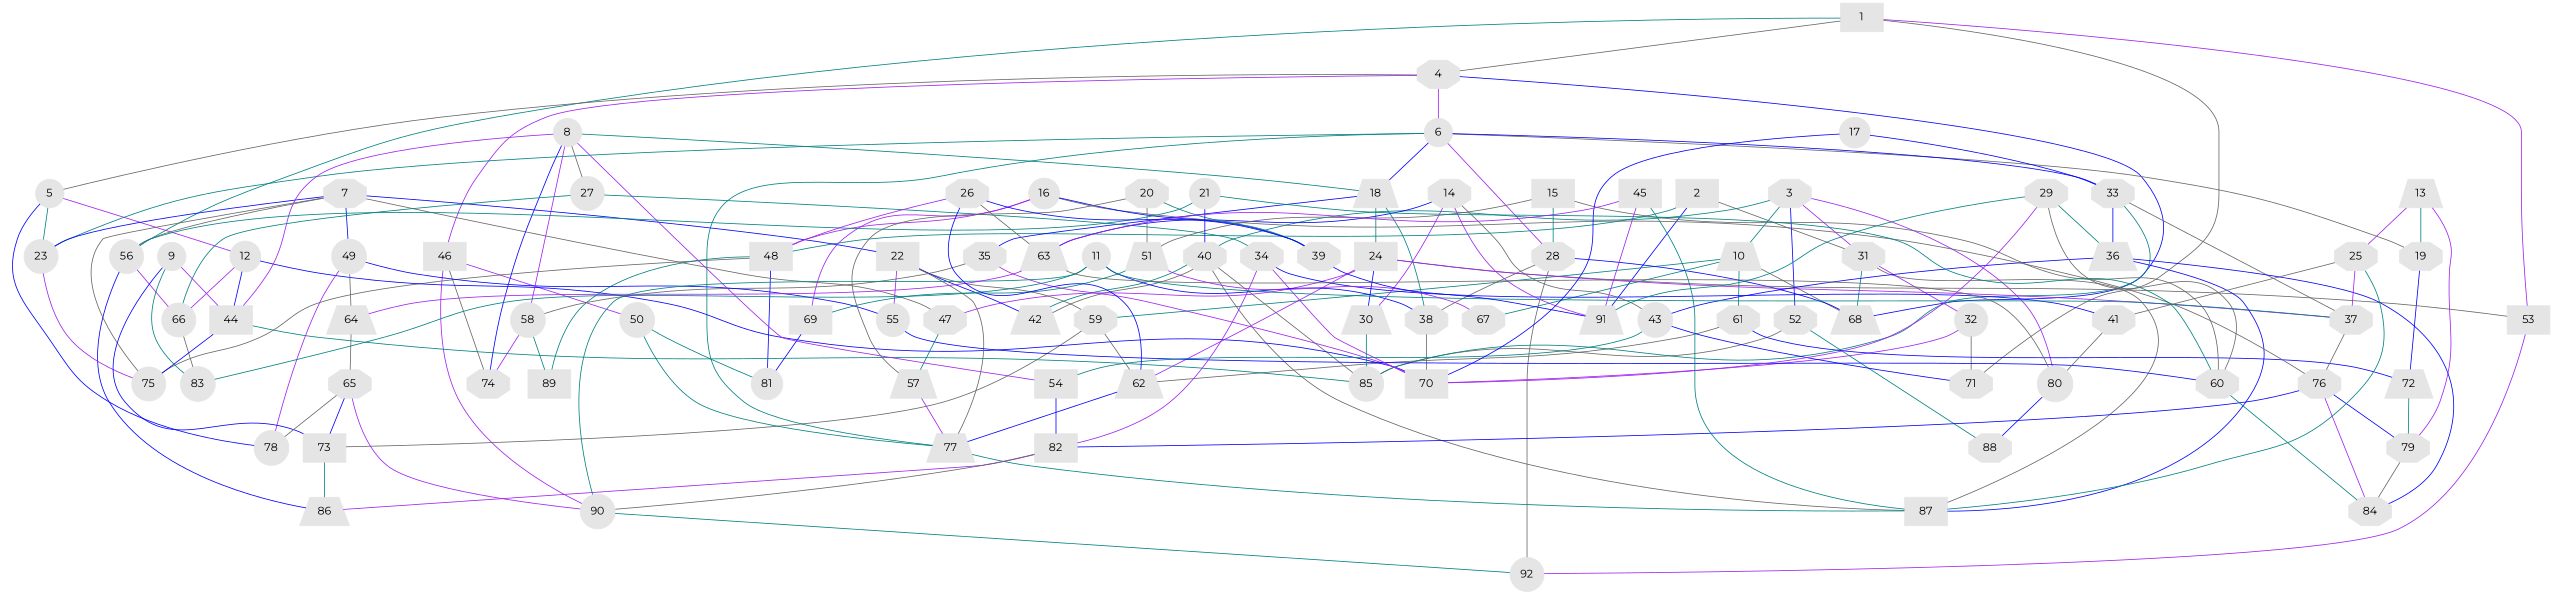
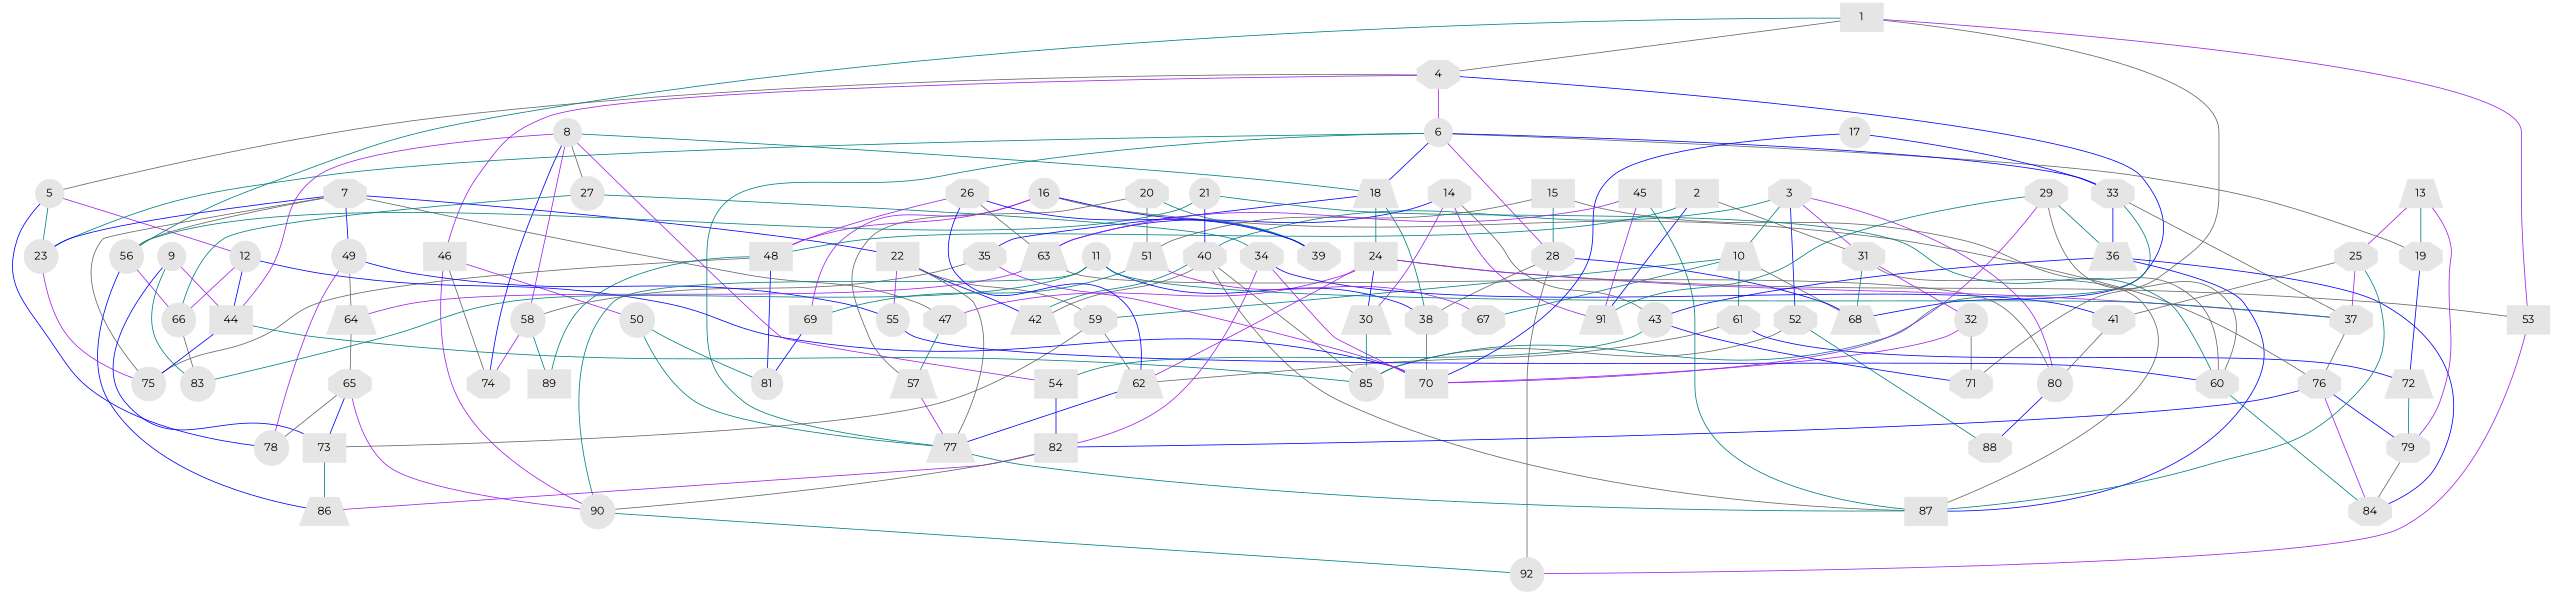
  graph {
    fontname=Montserrat
    node [color=gray90 fontname=Montserrat shape=octagon style=filled]
    edge [color=gray40 fontname=Montserrat]
    1 [shape=box]
    4
    53 [shape=box]
    56 [shape=circle]
    71
    5 [shape=circle]
    6 [shape=circle]
    46 [shape=box]
    68 [shape=trapezium]
    92 [shape=circle]
    66 [shape=circle]
    86 [shape=trapezium]
    2 [shape=box]
    31
    48 [shape=box]
    91 [shape=trapezium]
    87 [shape=box]
    32 [shape=circle]
    75 [shape=circle]
    81 [shape=circle]
    89 [shape=box]
    3
    10 [shape=trapezium]
    40
    52
    80 [shape=circle]
    59
    61
    67
    42 [shape=trapezium]
    85 [shape=circle]
    88
    12 [shape=circle]
    23 [shape=circle]
    78 [shape=circle]
    18 [shape=trapezium]
    19
    28
    33
    77 [shape=trapezium]
    74
    90 [shape=circle]
    50 [shape=circle]
    44 [shape=box]
    70 [shape=box]
    38
    24 [shape=box]
    35
    72 [shape=trapezium]
    37
    36 [shape=trapezium]
    7
    22 [shape=box]
    47
    49 [shape=circle]
    55 [shape=circle]
    57 [shape=trapezium]
    64 [shape=trapezium]
    8 [shape=circle]
    27 [shape=circle]
    54 [shape=box]
    58 [shape=circle]
    34
    82 [shape=box]
    9 [shape=circle]
    73 [shape=box]
    83 [shape=circle]
    62 [shape=trapezium]
    11 [shape=circle]
    76
    13 [shape=trapezium]
    25
    79
    41
    84
    14
    30 [shape=trapezium]
    43 [shape=circle]
    63 [shape=trapezium]
    15 [shape=box]
    51 [shape=trapezium]
    60
    69 [shape=box]
    16 [shape=circle]
    39
    17 [shape=circle]
    20
    21 [shape=circle]
    26
    29
    45 [shape=box]
    65
    1 -- 4
    1 -- 53 [color=purple]
    1 -- 56 [color=teal]
    1 -- 71
    4 -- 5
    4 -- 6 [color=purple]
    4 -- 46 [color=purple]
    4 -- 68 [color=blue]
    53 -- 92 [color=purple]
    56 -- 66 [color=purple]
    56 -- 86 [color=blue]
    5 -- 12 [color=purple]
    5 -- 23 [color=teal]
    5 -- 78 [color=blue]
    6 -- 23 [color=teal]
    6 -- 18 [color=blue]
    6 -- 19
    6 -- 28 [color=purple]
    6 -- 33 [color=blue]
    6 -- 77 [color=teal]
    46 -- 74
    46 -- 90 [color=purple]
    46 -- 50 [color=purple]
    66 -- 83
    2 -- 31
    2 -- 48 [color=teal]
    2 -- 91 [color=blue]
    31 -- 68 [color=teal]
    31 -- 87
    31 -- 32 [color=purple]
    48 -- 75
    48 -- 81 [color=blue]
    48 -- 89 [color=teal]
    32 -- 71
    32 -- 70 [color=purple]
    3 -- 31 [color=purple]
    3 -- 10 [color=teal]
    3 -- 40 [color=teal]
    3 -- 52 [color=blue]
    3 -- 80 [color=purple]
    10 -- 68
    10 -- 59 [color=teal]
    10 -- 61 [color=teal]
    10 -- 67 [color=teal]
    40 -- 87
    40 -- 42 [color=teal]
    40 -- 42
    40 -- 85
    52 -- 85
    52 -- 88 [color=teal]
    80 -- 88 [color=blue]
    59 -- 73
    59 -- 62
    61 -- 72 [color=blue]
    61 -- 62
    12 -- 66 [color=purple]
    12 -- 44 [color=blue]
    12 -- 70 [color=blue]
    23 -- 75 [color=purple]
    18 -- 38 [color=teal]
    18 -- 24 [color=teal]
    18 -- 35 [color=blue]
    19 -- 72 [color=blue]
    28 -- 68 [color=blue]
    28 -- 92
    28 -- 38
    33 -- 85 [color=teal]
    33 -- 37
    33 -- 36 [color=blue]
    77 -- 87 [color=teal]
    90 -- 92 [color=teal]
    50 -- 81 [color=teal]
    50 -- 77 [color=teal]
    44 -- 75 [color=blue]
    44 -- 85 [color=teal]
    38 -- 70
    24 -- 53
    24 -- 37 [color=purple]
    24 -- 47 [color=purple]
    24 -- 62 [color=purple]
    24 -- 30 [color=blue]
    35 -- 70 [color=purple]
    35 -- 58
    72 -- 79 [color=teal]
    37 -- 76
    36 -- 87 [color=blue]
    36 -- 84 [color=blue]
    36 -- 43 [color=blue]
    7 -- 56
    7 -- 75
    7 -- 23 [color=blue]
    7 -- 22 [color=blue]
    7 -- 47
    7 -- 49 [color=blue]
    22 -- 59
    22 -- 42 [color=blue]
    22 -- 77
    22 -- 55 [color=purple]
    47 -- 57 [color=teal]
    49 -- 78 [color=purple]
    49 -- 55 [color=blue]
    49 -- 64
    55 -- 60 [color=blue]
    57 -- 77 [color=purple]
    64 -- 65
    8 -- 18 [color=teal]
    8 -- 74 [color=blue]
    8 -- 44 [color=purple]
    8 -- 27
    8 -- 54 [color=purple]
    8 -- 58 [color=purple]
    27 -- 66 [color=teal]
    27 -- 34 [color=teal]
    54 -- 82 [color=blue]
    58 -- 89 [color=teal]
    58 -- 74 [color=purple]
    34 -- 70 [color=purple]
    34 -- 82 [color=purple]
    34 -- 41 [color=blue]
    82 -- 86 [color=purple]
    82 -- 90
    9 -- 44 [color=purple]
    9 -- 73 [color=blue]
    9 -- 83 [color=teal]
    73 -- 86 [color=teal]
    62 -- 77 [color=blue]
    11 -- 90 [color=teal]
    11 -- 38 [color=blue]
    11 -- 37 [color=teal]
    11 -- 83 [color=teal]
    76 -- 82 [color=blue]
    76 -- 79 [color=blue]
    76 -- 84 [color=purple]
    13 -- 19 [color=teal]
    13 -- 25 [color=purple]
    13 -- 79 [color=purple]
    25 -- 87 [color=teal]
    25 -- 37 [color=purple]
    25 -- 41
    79 -- 84
    41 -- 80
    14 -- 91 [color=purple]
    14 -- 30 [color=purple]
    14 -- 43
    14 -- 63 [color=blue]
    30 -- 85 [color=teal]
    43 -- 71 [color=blue]
    43 -- 54 [color=teal]
    63 -- 80
    63 -- 64 [color=purple]
    15 -- 28 [color=teal]
    15 -- 51
    15 -- 60
    51 -- 67 [color=purple]
    51 -- 69 [color=teal]
    60 -- 84 [color=teal]
    69 -- 81 [color=blue]
    16 -- 48 [color=purple]
    16 -- 76
    16 -- 69 [color=purple]
    16 -- 39 [color=blue]
-   39 -- 91 [color=blue]
    17 -- 33 [color=blue]
    17 -- 70 [color=blue]
    20 -- 57
    20 -- 51
    20 -- 39 [color=teal]
    21 -- 56 [color=teal]
    21 -- 40 [color=blue]
    21 -- 60 [color=teal]
    26 -- 48 [color=purple]
    26 -- 62 [color=blue]
    26 -- 63
    26 -- 39 [color=blue]
    29 -- 91 [color=teal]
    29 -- 70 [color=purple]
    29 -- 36 [color=teal]
    29 -- 60
    45 -- 91 [color=purple]
    45 -- 87 [color=teal]
    45 -- 63 [color=purple]
    65 -- 78
    65 -- 90 [color=purple]
    65 -- 73 [color=blue]
  }
